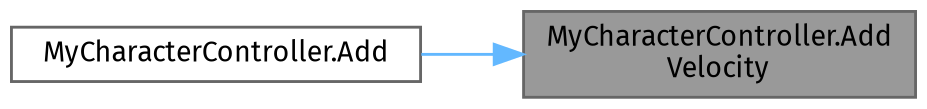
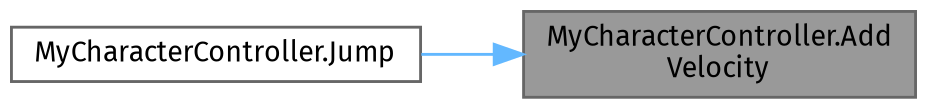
  digraph {
    rankdir=RL
    fontname="Fira Sans"
    node [fontname="Fira Sans" fontsize=10 shape=box style=filled]
    n1 [color=gray40 fillcolor=grey60 fontcolor=black height=0.2 label="MyCharacterController.Add\lVelocity" width=0.4]
-   n2 [color=grey40 fillcolor=white height=0.2 label="MyCharacterController.Add" width=0.4]
+   n2 [color=grey40 fillcolor=white height=0.2 label="MyCharacterController.Jump" width=0.4]
    n1 -> n2 [color=steelblue1 dir=back fontname="Fira Sans" fontsize=10 labelfontname=Helvetica labelfontsize=10 style=solid]
  }
